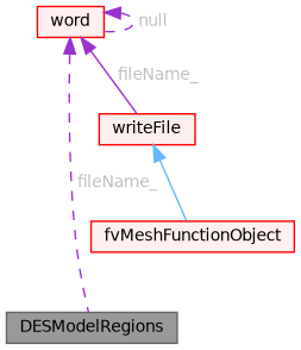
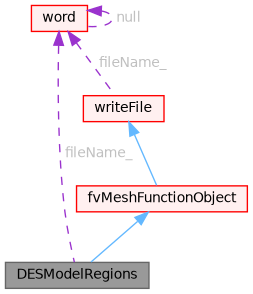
  digraph {
    node [color=red fillcolor="#FFF0F0" fontname=Helvetica fontsize=10 shape=box style=filled]
    edge [color=darkorchid3 dir=back fontname=Helvetica fontsize=10 labelfontname=Helvetica labelfontsize=10 style=dashed fontcolor=grey]
    n1 [color=gray40 fillcolor=grey60 fontcolor=black height=0.2 label=DESModelRegions width=0.4]
    n2 [height=0.2 label=fvMeshFunctionObject width=0.4]
    n3 [height=0.2 label=writeFile width=0.4]
    n4 [height=0.2 label=word width=0.4]
+   n2 -> n1 [color=steelblue1 style=solid fontcolor=""]
    n3 -> n2 [color=steelblue1 style=solid fontcolor=""]
    n4 -> n1 [label=" fileName_"]
-   n4 -> n3 [label=" fileName_" style=solid]
+   n4 -> n3 [label=" fileName_"]
    n4 -> n4 [label=" null"]
  }
